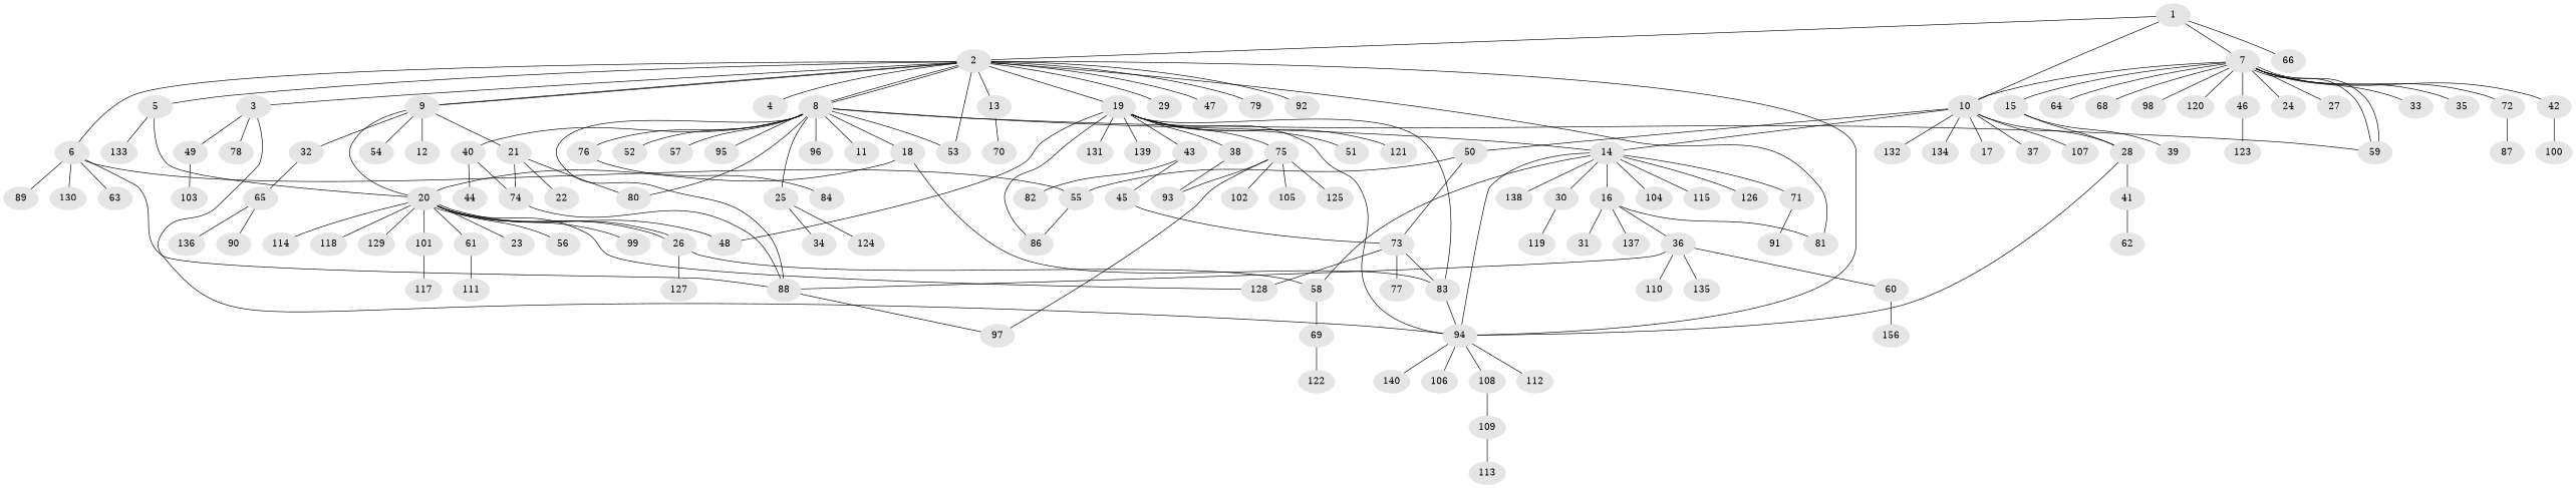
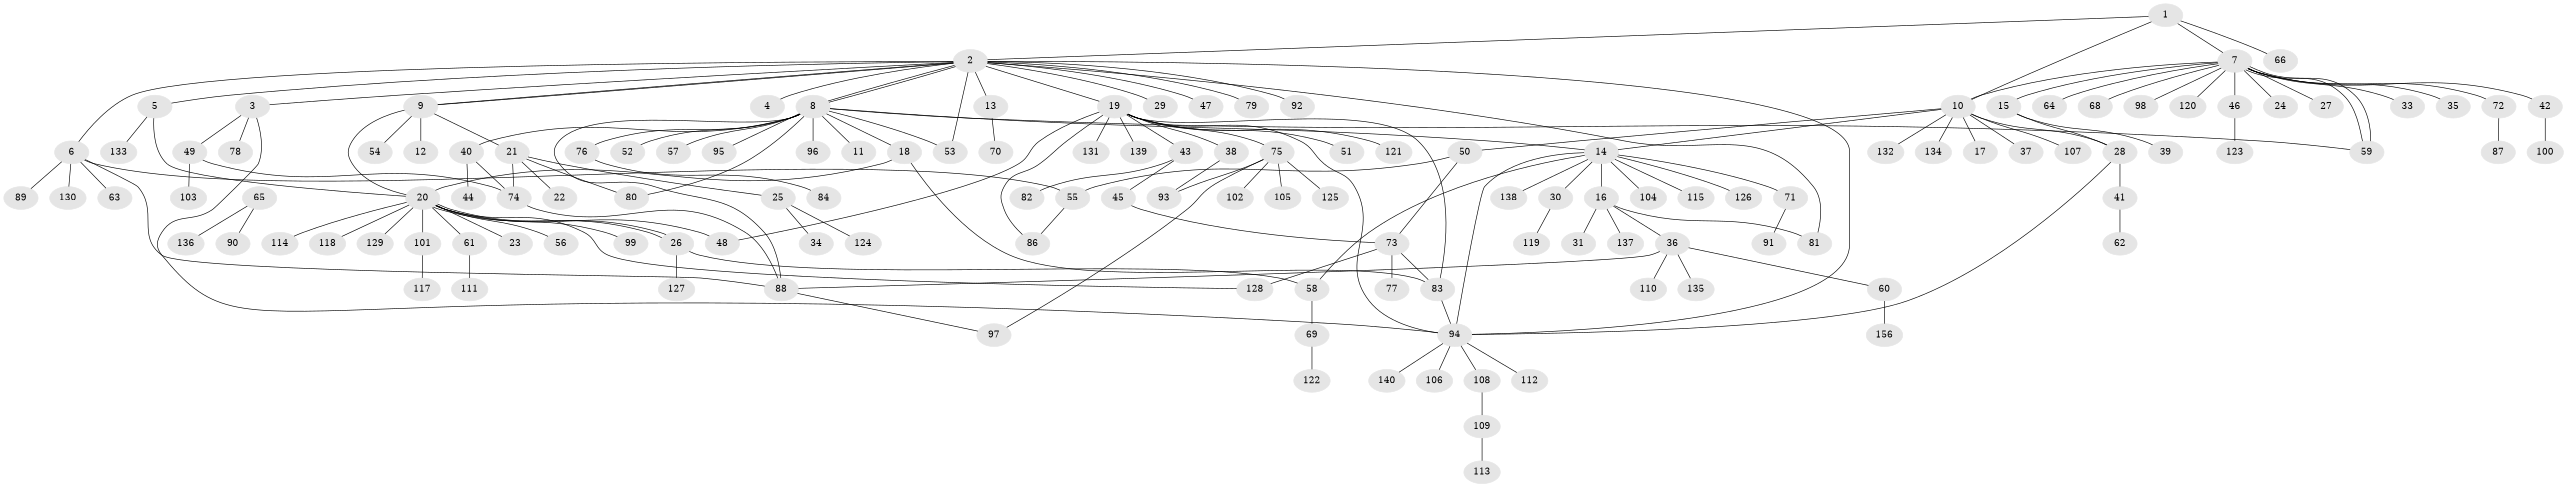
  graph {
    node [color=gray90 style=filled]
    1
    2
    7
    10
    66
    3
    4
    5
    6
    8
    9
    13
    19
    29
    47
    53
    79
    81
    92
    94
    15
    24
    27
    33
    35
    42
    46
    59
    64
    68
    72
    98
    120
    14
    17
    28
    37
    50
    107
    132
    134
    49
    78
    20
    133
    55
    63
    88
    89
    130
    11
    18
    25
    40
    52
    57
    76
    80
    95
    96
    12
    21
-   32
    54
    70
    83
    38
    43
    48
    51
    75
    86
    121
    131
    139
    106
    108
    112
    140
    74
    103
    23
    26
    56
    61
    99
    101
    114
    118
    128
    129
    97
    39
    100
    123
    87
    16
    30
    58
    71
    104
    115
    126
    138
    34
    124
    44
    84
    22
    65
    41
    73
    31
    36
    137
    119
    69
    91
    60
    110
    135
    93
    45
    82
    102
    105
    125
    127
    111
    117
    62
    90
    136
    n134 [label=156]
    77
    122
    109
    113
    1 -- 2
    1 -- 7
    1 -- 10
    1 -- 66
    2 -- 3
    2 -- 4
    2 -- 5
    2 -- 6
    2 -- 8
    2 -- 8
    2 -- 9
    2 -- 9
    2 -- 13
    2 -- 19
    2 -- 29
    2 -- 47
    2 -- 53
    2 -- 79
    2 -- 81
    2 -- 92
    2 -- 94
    7 -- 10
    7 -- 15
    7 -- 24
    7 -- 27
    7 -- 33
    7 -- 35
    7 -- 42
    7 -- 46
    7 -- 59
    7 -- 59
    7 -- 64
    7 -- 68
    7 -- 72
    7 -- 98
    7 -- 120
    10 -- 14
    10 -- 17
    10 -- 28
    10 -- 37
    10 -- 50
    10 -- 107
    10 -- 132
    10 -- 134
    3 -- 94
    3 -- 49
    3 -- 78
    5 -- 20
    5 -- 133
    6 -- 55
    6 -- 63
    6 -- 88
    6 -- 89
    6 -- 130
    8 -- 53
    8 -- 59
    8 -- 14
    8 -- 88
    8 -- 11
    8 -- 18
-   8 -- 25
+   21 -- 25
    8 -- 40
    8 -- 52
    8 -- 57
    8 -- 76
    8 -- 80
    8 -- 95
    8 -- 96
    9 -- 20
    9 -- 12
    9 -- 21
-   9 -- 32
    9 -- 54
    13 -- 70
    19 -- 94
    19 -- 83
    19 -- 38
    19 -- 43
    19 -- 48
    19 -- 51
    19 -- 75
    19 -- 86
    19 -- 121
    19 -- 131
    19 -- 139
    94 -- 106
    94 -- 108
    94 -- 112
    94 -- 140
    15 -- 28
    15 -- 39
    42 -- 100
    46 -- 123
    72 -- 87
    14 -- 94
    14 -- 16
    14 -- 30
    14 -- 58
    14 -- 71
    14 -- 104
    14 -- 115
    14 -- 126
    14 -- 138
    28 -- 94
    28 -- 41
    50 -- 55
    50 -- 73
+   49 -- 74
    49 -- 103
    20 -- 48
    20 -- 23
    20 -- 26
    20 -- 26
    20 -- 56
    20 -- 61
    20 -- 99
    20 -- 101
    20 -- 114
    20 -- 118
    20 -- 128
    20 -- 129
    55 -- 86
    88 -- 97
    18 -- 20
    18 -- 83
    25 -- 34
    25 -- 124
    40 -- 74
    40 -- 44
    76 -- 84
    21 -- 80
    21 -- 74
    21 -- 22
-   32 -- 65
    83 -- 94
    38 -- 93
    43 -- 45
    43 -- 82
    75 -- 97
    75 -- 93
    75 -- 102
    75 -- 105
    75 -- 125
    108 -- 109
    74 -- 88
    26 -- 58
    26 -- 127
    61 -- 111
    101 -- 117
    16 -- 81
    16 -- 31
    16 -- 36
    16 -- 137
    30 -- 119
    58 -- 69
    71 -- 91
    65 -- 90
    65 -- 136
    41 -- 62
    73 -- 83
    73 -- 128
    73 -- 77
    36 -- 88
    36 -- 60
    36 -- 110
    36 -- 135
    69 -- 122
    60 -- n134
    45 -- 73
    109 -- 113
  }
